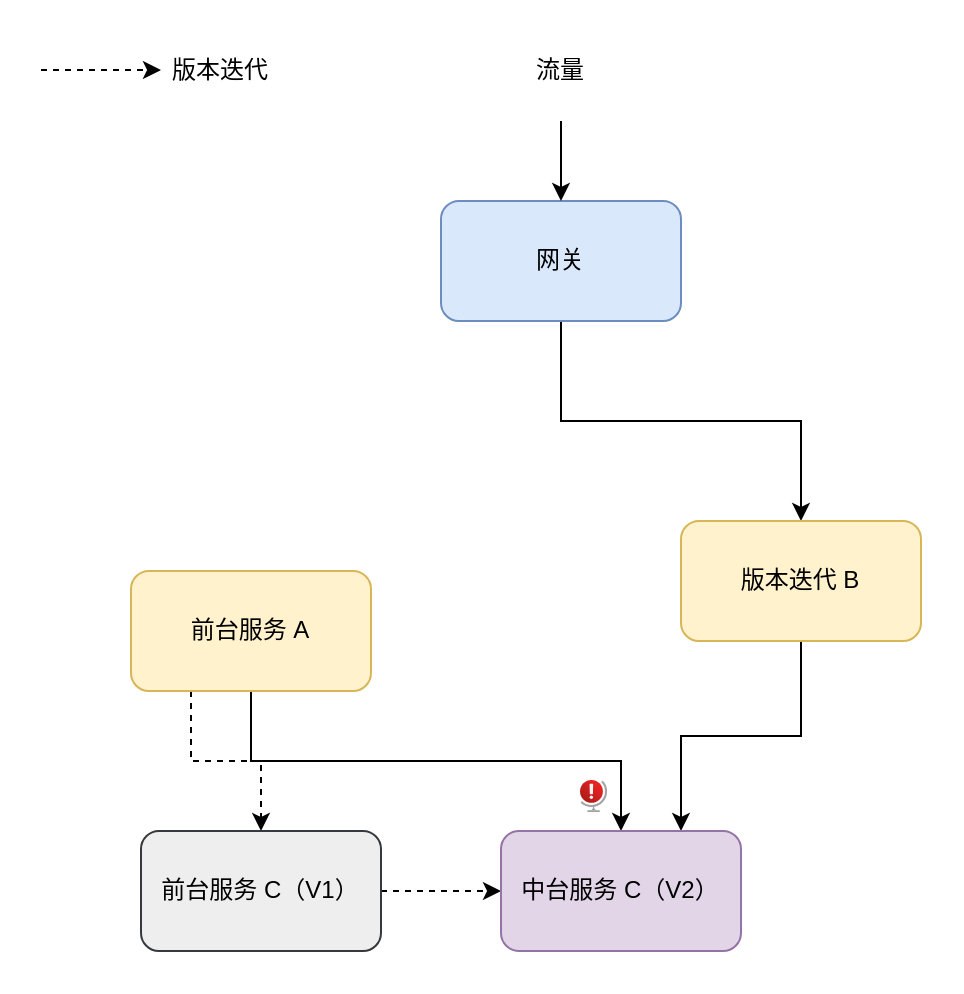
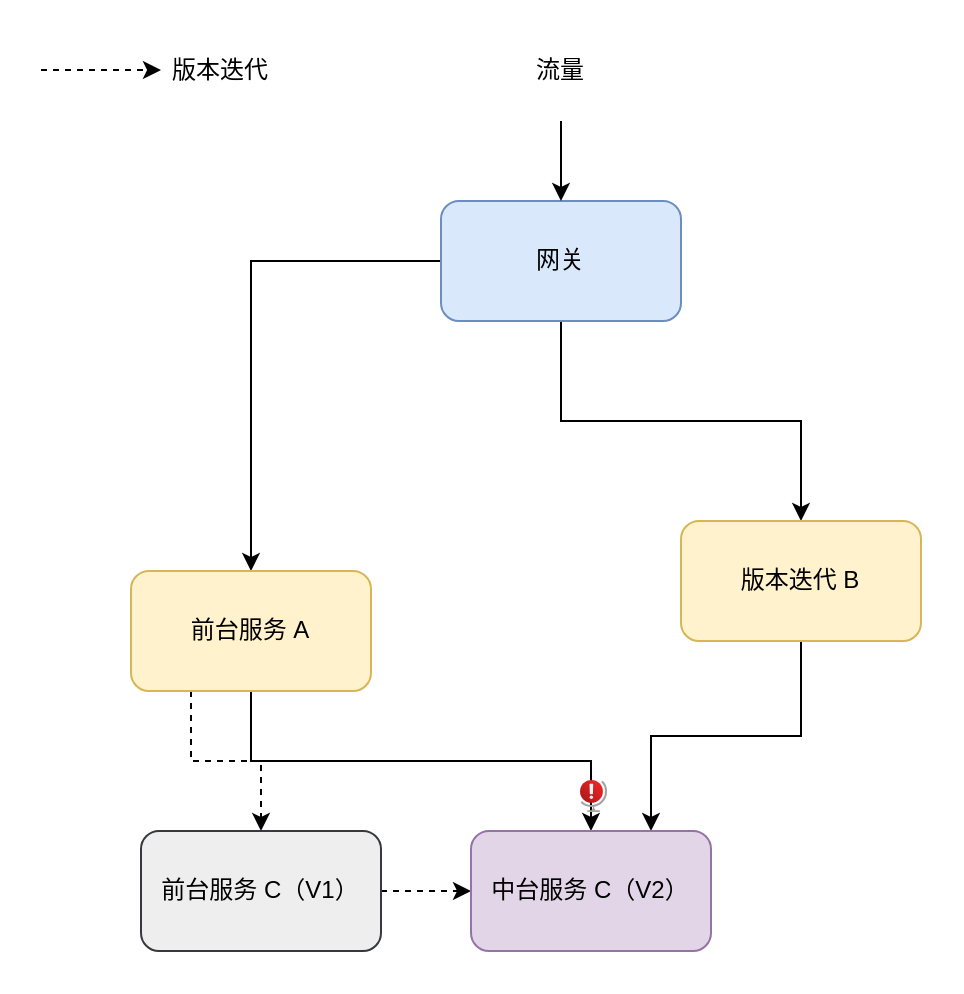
  <mxCell id="0" />
  <mxCell id="1" parent="0" />
+ <mxCell id="2" style="edgeStyle=orthogonalEdgeStyle;rounded=0;orthogonalLoop=1;jettySize=auto;html=1;entryX=0.5;entryY=0;entryDx=0;entryDy=0;" edge="1" parent="1" source="4" target="7"><mxGeometry relative="1" as="geometry" /></mxCell>
  <mxCell id="3" style="edgeStyle=orthogonalEdgeStyle;rounded=0;orthogonalLoop=1;jettySize=auto;html=1;entryX=0.5;entryY=0;entryDx=0;entryDy=0;" edge="1" parent="1" source="4" target="9"><mxGeometry relative="1" as="geometry" /></mxCell>
  <mxCell id="4" value="网关" style="rounded=1;whiteSpace=wrap;html=1;fillColor=#dae8fc;strokeColor=#6c8ebf;" vertex="1" parent="1"><mxGeometry x="220" y="100" width="120" height="60" as="geometry" /></mxCell>
  <mxCell id="5" style="edgeStyle=orthogonalEdgeStyle;rounded=0;orthogonalLoop=1;jettySize=auto;html=1;entryX=0.5;entryY=0;entryDx=0;entryDy=0;exitX=0.5;exitY=1;exitDx=0;exitDy=0;" edge="1" parent="1" source="7" target="16"><mxGeometry relative="1" as="geometry" /></mxCell>
  <mxCell id="6" style="edgeStyle=orthogonalEdgeStyle;rounded=0;orthogonalLoop=1;jettySize=auto;html=1;dashed=1;strokeColor=#000000;exitX=0.25;exitY=1;exitDx=0;exitDy=0;" edge="1" parent="1" source="7" target="11"><mxGeometry relative="1" as="geometry" /></mxCell>
  <mxCell id="7" value="前台服务 A" style="rounded=1;whiteSpace=wrap;html=1;fillColor=#fff2cc;strokeColor=#d6b656;" vertex="1" parent="1"><mxGeometry x="65" y="285" width="120" height="60" as="geometry" /></mxCell>
  <mxCell id="8" style="edgeStyle=orthogonalEdgeStyle;rounded=0;orthogonalLoop=1;jettySize=auto;html=1;entryX=0.75;entryY=0;entryDx=0;entryDy=0;strokeColor=#000000;" edge="1" parent="1" source="9" target="16"><mxGeometry relative="1" as="geometry" /></mxCell>
  <mxCell id="9" value="版本迭代 B" style="whiteSpace=wrap;html=1;rounded=1;fillColor=#fff2cc;strokeColor=#d6b656;" vertex="1" parent="1"><mxGeometry x="340" y="260" width="120" height="60" as="geometry" /></mxCell>
  <mxCell id="10" style="edgeStyle=orthogonalEdgeStyle;rounded=0;orthogonalLoop=1;jettySize=auto;html=1;entryX=0;entryY=0.5;entryDx=0;entryDy=0;dashed=1;" edge="1" parent="1" source="11" target="16"><mxGeometry relative="1" as="geometry"><mxPoint x="170" y="445" as="targetPoint" /></mxGeometry></mxCell>
  <mxCell id="11" value="前台服务 C（V1）" style="rounded=1;whiteSpace=wrap;html=1;fillColor=#eeeeee;strokeColor=#36393d;" vertex="1" parent="1"><mxGeometry x="70" y="415" width="120" height="60" as="geometry" /></mxCell>
  <mxCell id="12" value="" style="endArrow=classic;html=1;rounded=0;entryX=0.5;entryY=0;entryDx=0;entryDy=0;startArrow=none;" edge="1" parent="1" target="4"><mxGeometry width="50" height="50" relative="1" as="geometry"><mxPoint x="280" y="60" as="sourcePoint" /><mxPoint x="290" y="20" as="targetPoint" /></mxGeometry></mxCell>
  <mxCell id="13" value="流量" style="text;html=1;strokeColor=none;fillColor=none;align=center;verticalAlign=middle;whiteSpace=wrap;rounded=0;" vertex="1" parent="1"><mxGeometry x="250" y="20" width="60" height="30" as="geometry" /></mxCell>
  <mxCell id="14" value="" style="endArrow=classic;html=1;rounded=0;exitX=0.5;exitY=1;exitDx=0;exitDy=0;dashed=1;" edge="1" parent="1"><mxGeometry width="50" height="50" relative="1" as="geometry"><mxPoint x="20" y="34.5" as="sourcePoint" /><mxPoint x="80" y="34.5" as="targetPoint" /></mxGeometry></mxCell>
  <mxCell id="15" value="版本迭代" style="text;html=1;strokeColor=none;fillColor=none;align=center;verticalAlign=middle;whiteSpace=wrap;rounded=0;" vertex="1" parent="1"><mxGeometry x="80" y="20" width="60" height="30" as="geometry" /></mxCell>
- <mxCell id="16" value="中台服务 C（V2）" style="rounded=1;whiteSpace=wrap;html=1;fillColor=#e1d5e7;strokeColor=#9673a6;" vertex="1" parent="1"><mxGeometry x="250" y="415" width="120" height="60" as="geometry" /></mxCell>
+ <mxCell id="16" value="中台服务 C（V2）" style="rounded=1;whiteSpace=wrap;html=1;fillColor=#e1d5e7;strokeColor=#9673a6;" vertex="1" parent="1"><mxGeometry x="235" y="415" width="120" height="60" as="geometry" /></mxCell>
  <mxCell id="17" value="" style="shape=image;html=1;verticalAlign=top;verticalLabelPosition=bottom;labelBackgroundColor=#ffffff;imageAspect=0;aspect=fixed;image=https://cdn3.iconfinder.com/data/icons/flat-actions-icons-9/792/Tick_Mark_Dark-128.png" vertex="1" parent="1"><mxGeometry x="110" y="386" width="20" height="20" as="geometry" /></mxCell>
  <mxCell id="18" value="" style="aspect=fixed;html=1;points=[];align=center;image;fontSize=12;image=img/lib/azure2/general/Globe_Error.svg;" vertex="1" parent="1"><mxGeometry x="290" y="390" width="13.58" height="16" as="geometry" /></mxCell>
